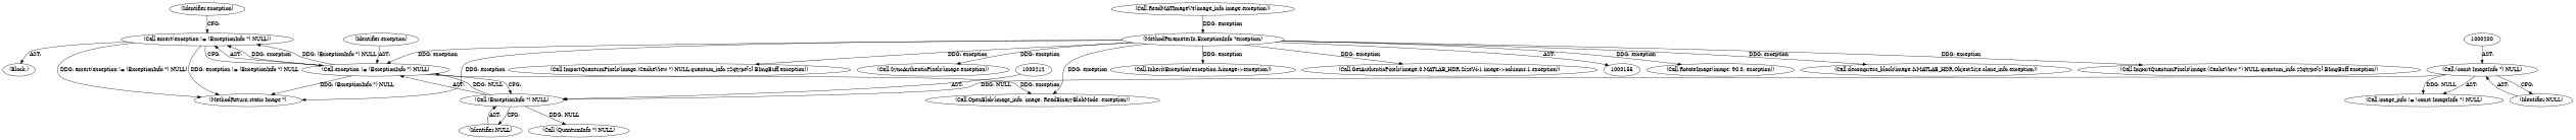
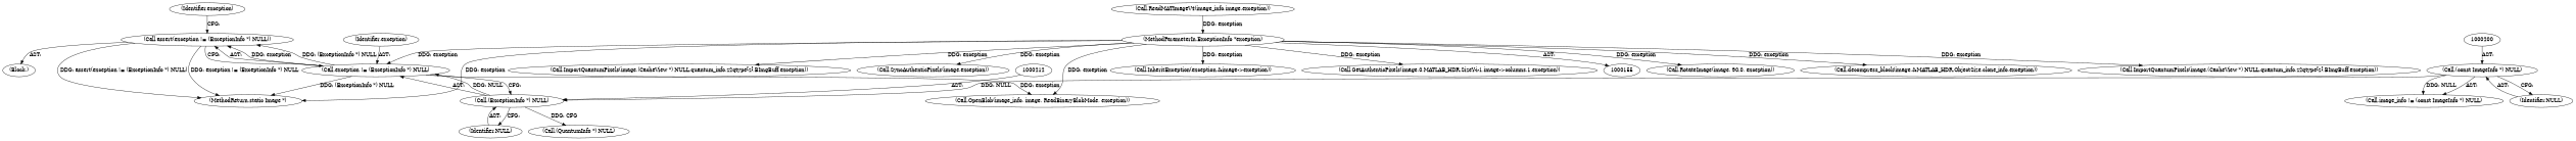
  digraph {
    n1 [label="(Call,assert(exception != (ExceptionInfo *) NULL))"]
    n2 [label="(Call,exception != (ExceptionInfo *) NULL)"]
    n3 [label="(MethodReturn,static Image *)"]
    n4 [label="(Block,)"]
    n5 [label="(Call,(ExceptionInfo *) NULL)"]
    n6 [label="(Call,OpenBlob(image_info, image, ReadBinaryBlobMode, exception))"]
    n7 [label="(Identifier,NULL)"]
    n8 [label="(Call,(QuantumInfo *) NULL)"]
    n9 [label="(MethodParameterIn,ExceptionInfo *exception)"]
    n10 [label="(Call,RotateImage(image, 90.0, exception))"]
    n11 [label="(Call,decompress_block(image,&MATLAB_HDR.ObjectSize,clone_info,exception))"]
    n12 [label="(Call,ImportQuantumPixels(image,(CacheView *) NULL,quantum_info,z2qtype[z],BImgBuff,exception))"]
    n13 [label="(Call,ImportQuantumPixels(image,(CacheView *) NULL,quantum_info,z2qtype[z],BImgBuff,exception))"]
    n14 [label="(Call,SyncAuthenticPixels(image,exception))"]
    n15 [label="(Call,InheritException(exception,&image->exception))"]
    n16 [label="(Call,GetAuthenticPixels(image,0,MATLAB_HDR.SizeY-i-1,image->columns,1,exception))"]
    1000155
    n18 [label="(Call,ReadMATImageV4(image_info,image,exception))"]
    n19 [label="(Call,(const ImageInfo *) NULL)"]
    n20 [label="(Call,image_info != (const ImageInfo *) NULL)"]
    n21 [label="(Identifier,NULL)"]
    n22 [label="(Identifier,exception)"]
    n23 [label="(Identifier,exception)"]
    1000212
    1000200
    n1 -> n2 [label="CFG: "]
    n1 -> n3 [label="DDG: exception != (ExceptionInfo *) NULL"]
    n1 -> n3 [label="DDG: assert(exception != (ExceptionInfo *) NULL)"]
    n1 -> n4 [label="AST: "]
    n2 -> n1 [label="AST: "]
    n2 -> n1 [label="DDG: exception"]
    n2 -> n1 [label="DDG: (ExceptionInfo *) NULL"]
    n2 -> n3 [label="DDG: (ExceptionInfo *) NULL"]
    n2 -> n5 [label="CFG: "]
    n2 -> n6 [label="DDG: exception"]
    n5 -> n2 [label="AST: "]
    n5 -> n2 [label="DDG: NULL"]
    n5 -> n7 [label="CFG: "]
-   n5 -> n8 [label="DDG: NULL"]
+   n5 -> n8 [label="DDG: CFG"]
    n7 -> n5 [label="AST: "]
    n9 -> n2 [label="DDG: exception"]
    n9 -> n3 [label="DDG: exception"]
    n9 -> n6 [label="DDG: exception"]
    n9 -> n10 [label="DDG: exception"]
    n9 -> n11 [label="DDG: exception"]
    n9 -> n12 [label="DDG: exception"]
    n9 -> n13 [label="DDG: exception"]
    n9 -> n14 [label="DDG: exception"]
    n9 -> n15 [label="DDG: exception"]
    n9 -> n16 [label="DDG: exception"]
    n9 -> 1000155 [label="AST: "]
    n18 -> n9 [label="DDG: exception"]
    n19 -> n5 [label="DDG: NULL"]
    n19 -> n20 [label="AST: "]
    n19 -> n20 [label="DDG: NULL"]
    n19 -> n21 [label="CFG: "]
    n21 -> n19 [label="AST: "]
    n22 -> n1 [label="CFG: "]
    n23 -> n2 [label="AST: "]
    1000212 -> n5 [label="AST: "]
    1000200 -> n19 [label="AST: "]
  }
